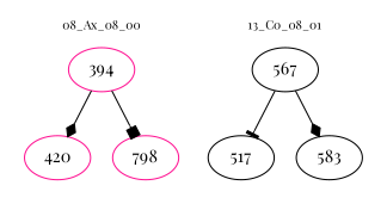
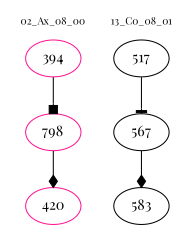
  digraph {
    fontname="Playfair Display"
    node [color=deeppink fontname="Playfair Display"]
    edge [arrowhead=diamond color=black fontname="Playfair Display"]
    n1 [label=394]
    n2 [label=420]
    n3 [label=798]
    n4 [color=black label=567]
    n5 [color=black label=517]
    n6 [color=black label=583]
    subgraph cluster_1 {
      color=white
      fontsize=10
-     label="08_Ax_08_00"
+     label="02_Ax_08_00"
      n1
      n2
      n3
    }
    subgraph cluster_2 {
      color=white
      fontsize=10
      label="13_C0_08_01"
      n4
      n5
      n6
    }
-   n1 -> n2
+   n3 -> n2
    n1 -> n3 [arrowhead=box]
-   n4 -> n5 [arrowhead=tee]
+   n5 -> n4 [arrowhead=tee]
    n4 -> n6
  }
